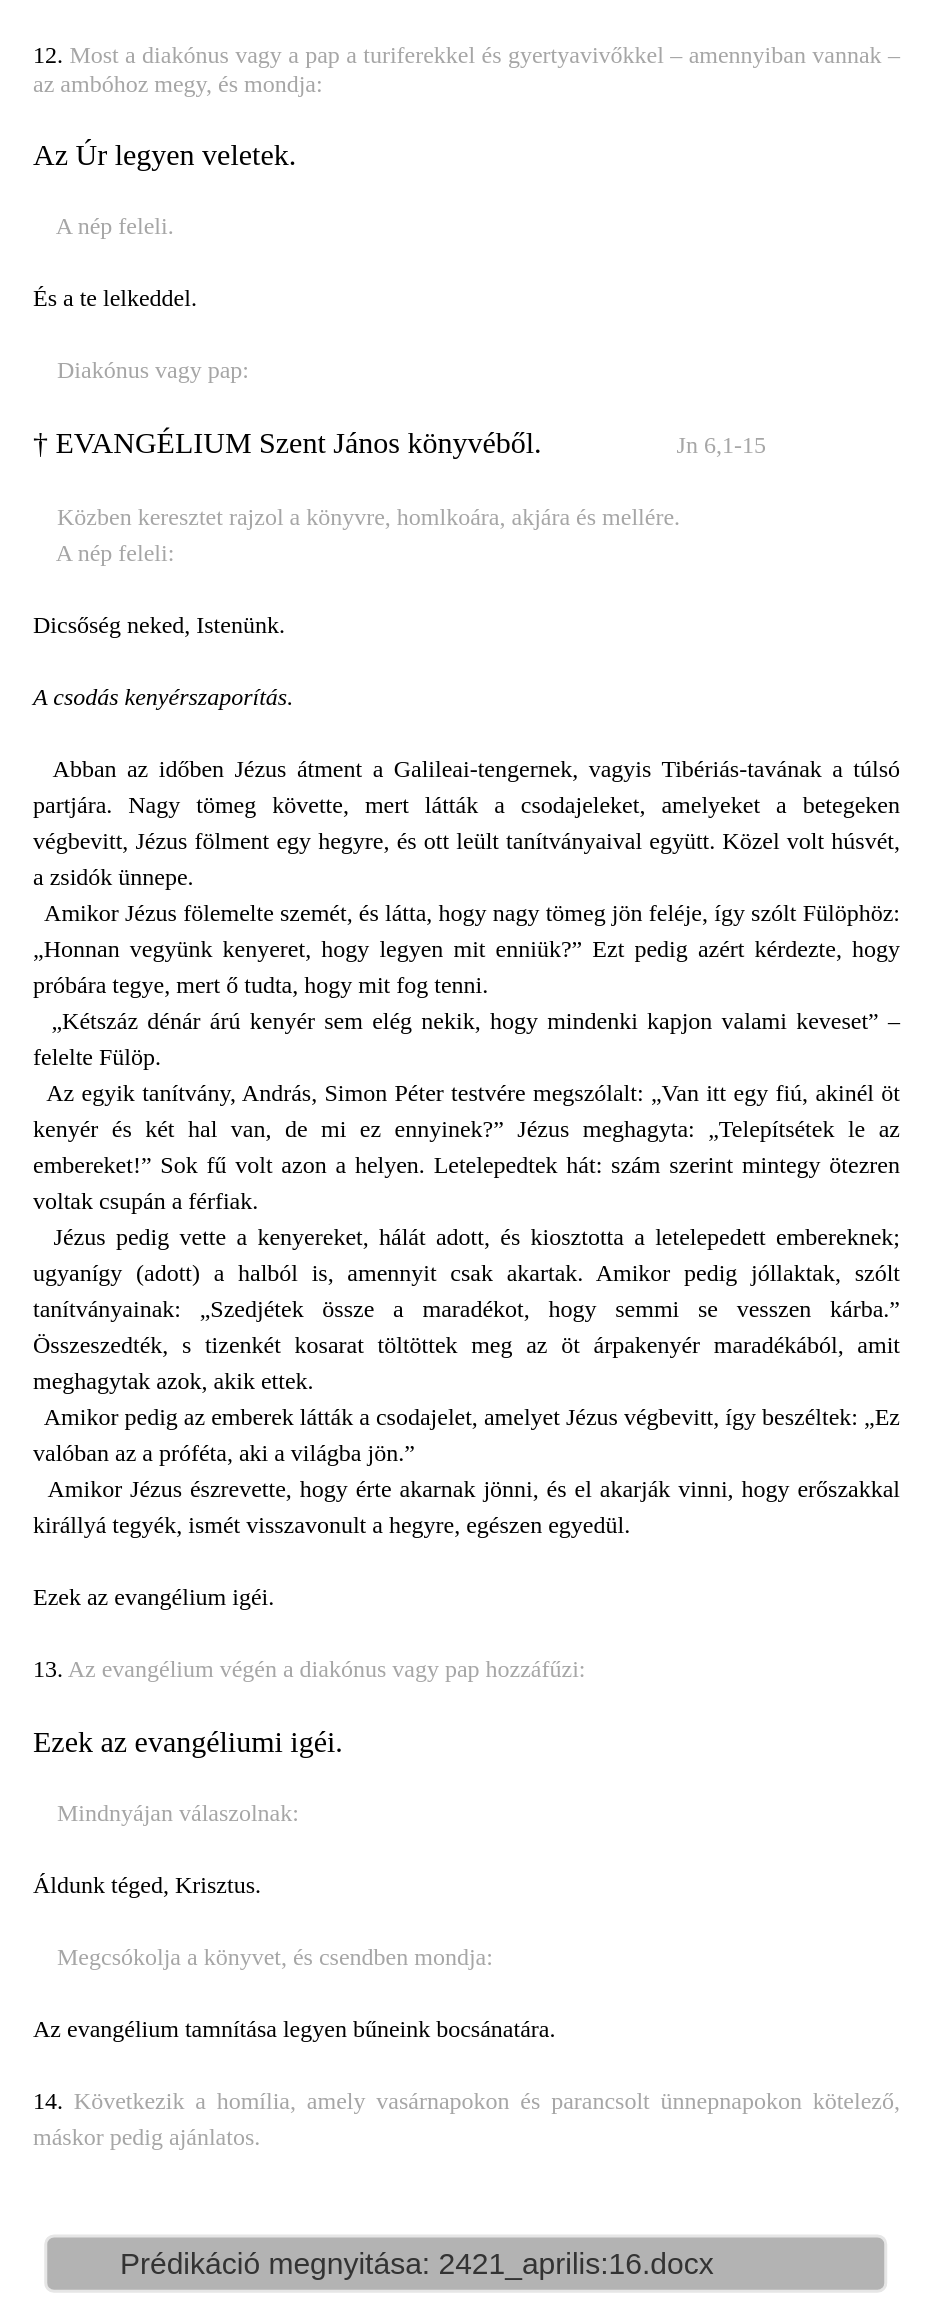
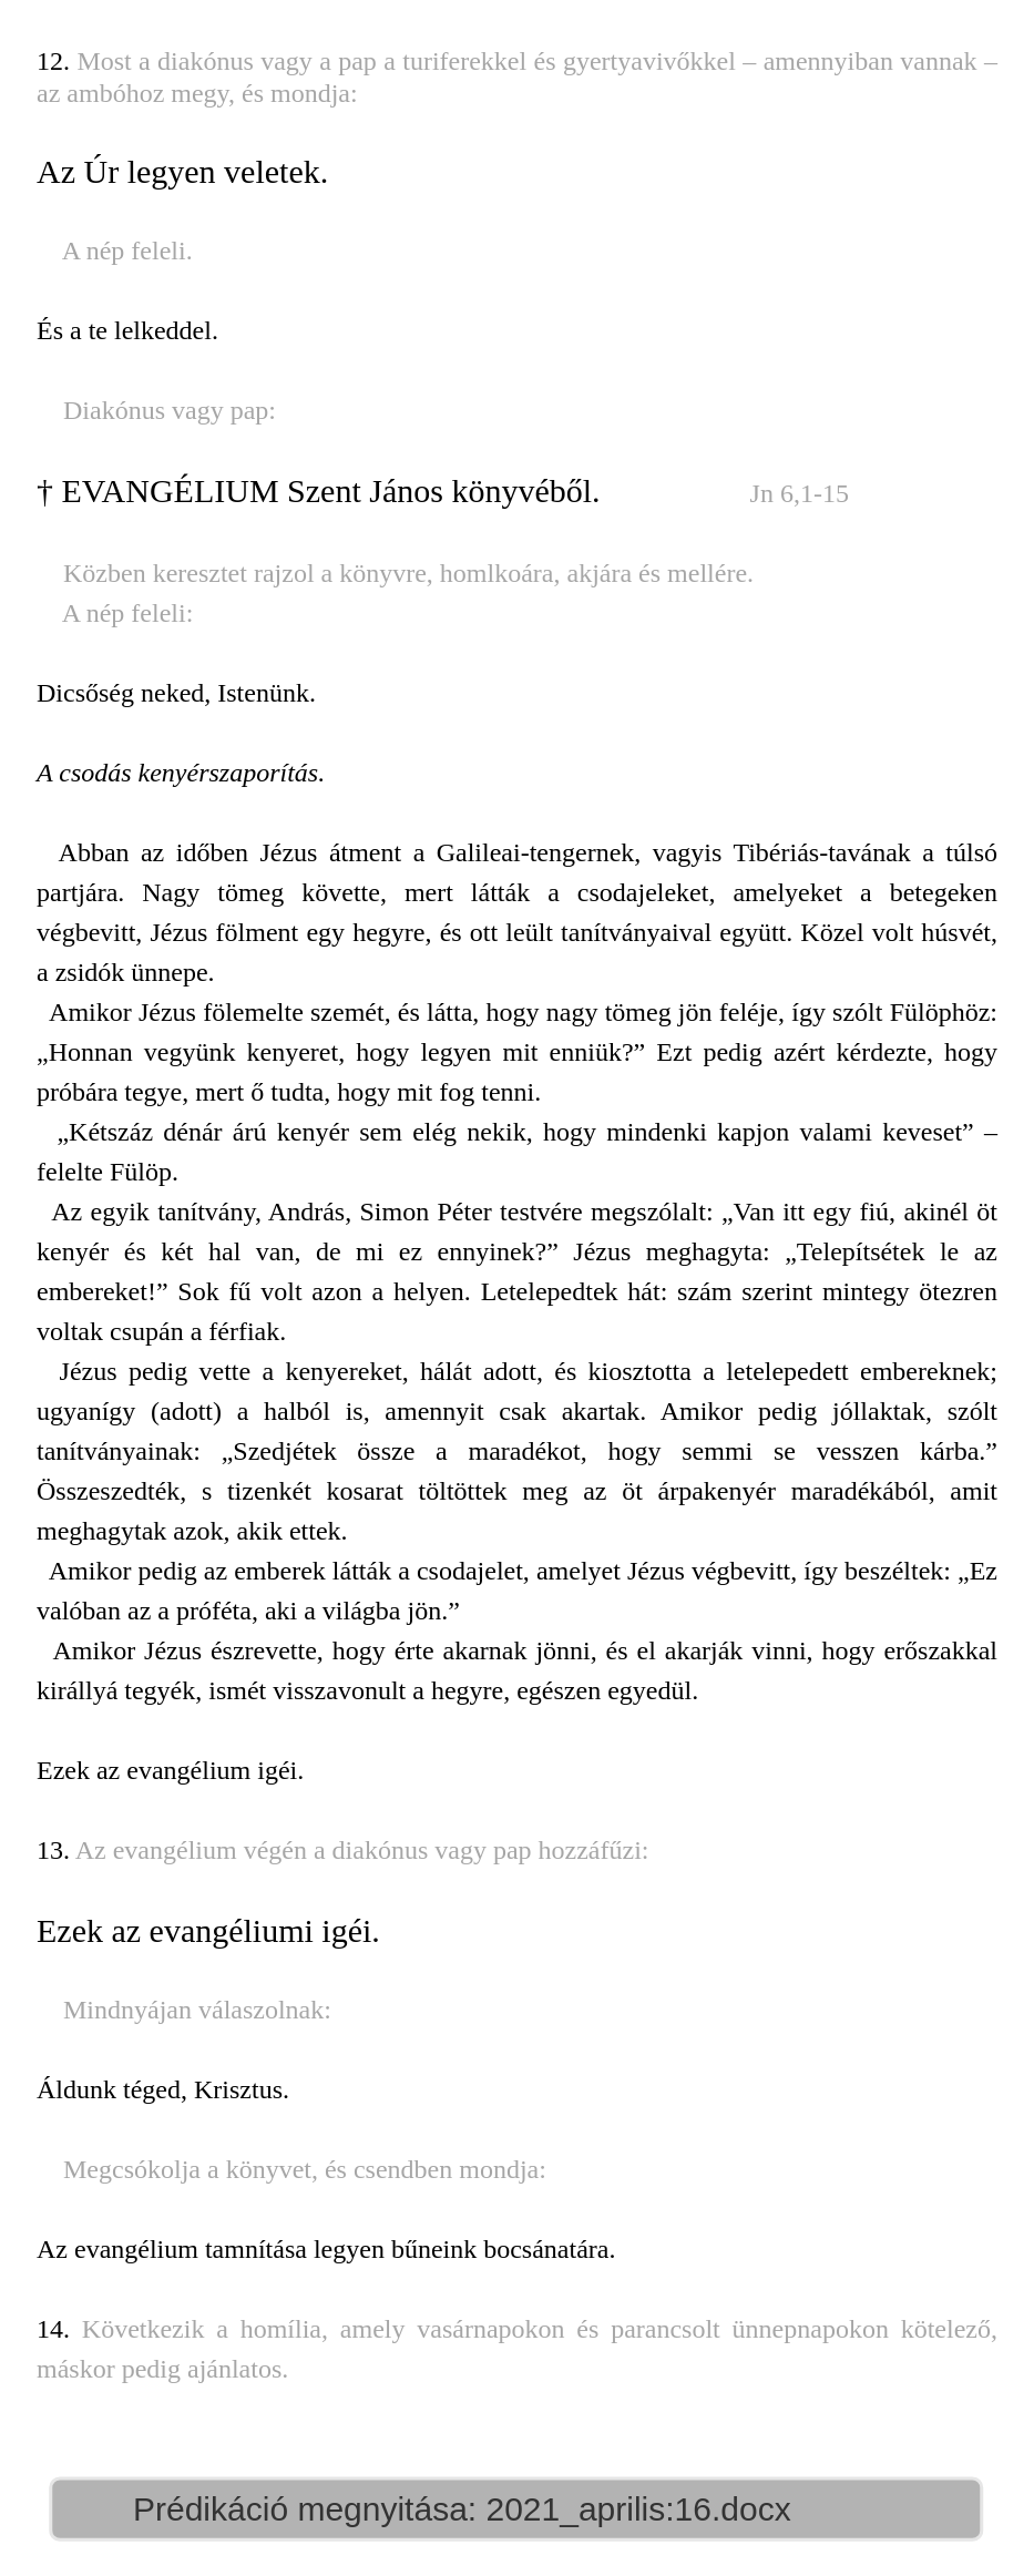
  <mxCell id="0" />
  <mxCell id="1" parent="0" />
  <mxCell id="2" value="&lt;div style=&quot;text-align: justify&quot;&gt;&lt;span style=&quot;font-size: 16px ; font-family: &amp;#34;usherwood&amp;#34;&quot;&gt;12. &lt;font color=&quot;#a6a6a6&quot;&gt;Most a diakónus vagy a pap a turiferekkel és gyertyavivőkkel&amp;nbsp;&lt;/font&gt;&lt;/span&gt;&lt;font color=&quot;#a6a6a6&quot;&gt;&lt;span style=&quot;font-size: 16px ; font-family: &amp;#34;usherwood&amp;#34; ; background-color: rgb(255 , 255 , 255)&quot;&gt;– amennyiban vannak&amp;nbsp;&lt;/span&gt;&lt;span style=&quot;font-size: 16px ; font-family: &amp;#34;usherwood&amp;#34; ; background-color: rgb(255 , 255 , 255)&quot;&gt;– az ambóhoz megy, és mondja:&lt;/span&gt;&lt;/font&gt;&lt;/div&gt;&lt;font face=&quot;Usherwood&quot; style=&quot;line-height: 120% ; font-size: 20px&quot;&gt;&lt;div style=&quot;font-size: 20px ; text-align: justify&quot;&gt;&lt;span style=&quot;font-size: 16px&quot;&gt;&lt;br&gt;&lt;/span&gt;&lt;/div&gt;&lt;span style=&quot;font-size: 20px&quot;&gt;&lt;div style=&quot;text-align: justify&quot;&gt;&lt;span&gt;Az Úr legyen veletek.&lt;/span&gt;&lt;/div&gt;&lt;/span&gt;&lt;div style=&quot;font-size: 20px ; text-align: justify&quot;&gt;&lt;br&gt;&lt;/div&gt;&lt;span style=&quot;font-size: 16px&quot;&gt;&lt;div style=&quot;text-align: justify&quot;&gt;&lt;span&gt;&lt;font color=&quot;#a6a6a6&quot;&gt;&amp;nbsp; &amp;nbsp; A nép feleli.&lt;/font&gt;&lt;/span&gt;&lt;/div&gt;&lt;/span&gt;&lt;div style=&quot;font-size: 20px ; text-align: justify&quot;&gt;&lt;br&gt;&lt;/div&gt;&lt;span style=&quot;font-size: 16px&quot;&gt;&lt;div style=&quot;text-align: justify&quot;&gt;&lt;span&gt;És a te lelkeddel.&lt;/span&gt;&lt;/div&gt;&lt;/span&gt;&lt;div style=&quot;font-size: 20px ; text-align: justify&quot;&gt;&lt;br&gt;&lt;/div&gt;&lt;span style=&quot;font-size: 16px&quot;&gt;&lt;div style=&quot;text-align: justify&quot;&gt;&lt;span&gt;&lt;font color=&quot;#a6a6a6&quot;&gt;&amp;nbsp; &amp;nbsp; Diakónus vagy pap:&lt;/font&gt;&lt;/span&gt;&lt;/div&gt;&lt;/span&gt;&lt;div style=&quot;font-size: 20px ; text-align: justify&quot;&gt;&lt;br&gt;&lt;/div&gt;&lt;div style=&quot;text-align: justify&quot;&gt;&lt;span style=&quot;font-size: 20px&quot;&gt;† EVANGÉLIUM&amp;nbsp;&lt;/span&gt;&lt;span style=&quot;font-size: 20px&quot;&gt;Szent János könyvéből.&amp;nbsp; &amp;nbsp; &amp;nbsp; &amp;nbsp; &amp;nbsp; &amp;nbsp; &amp;nbsp; &amp;nbsp; &amp;nbsp;&amp;nbsp;&lt;/span&gt;&lt;span style=&quot;font-size: medium ; text-align: left&quot;&gt;&lt;font color=&quot;#a6a6a6&quot;&gt;Jn 6,1-15&lt;/font&gt;&lt;/span&gt;&lt;/div&gt;&lt;span style=&quot;font-size: medium&quot;&gt;&lt;/span&gt;&lt;div style=&quot;font-size: 20px ; text-align: justify&quot;&gt;&lt;br&gt;&lt;/div&gt;&lt;font style=&quot;font-size: 20px&quot; color=&quot;#a6a6a6&quot;&gt;&lt;span style=&quot;font-size: 16px&quot;&gt;&lt;div style=&quot;text-align: justify&quot;&gt;&amp;nbsp; &amp;nbsp; Közben keresztet rajzol a könyvre, homlkoára, akjára és mellére.&lt;/div&gt;&lt;/span&gt;&lt;span style=&quot;font-size: 16px&quot;&gt;&lt;div style=&quot;text-align: justify&quot;&gt;&lt;span&gt;&amp;nbsp; &amp;nbsp; A nép feleli:&lt;/span&gt;&lt;/div&gt;&lt;/span&gt;&lt;/font&gt;&lt;div style=&quot;font-size: 20px ; text-align: justify&quot;&gt;&lt;br&gt;&lt;/div&gt;&lt;span style=&quot;font-size: 16px&quot;&gt;&lt;div style=&quot;text-align: justify&quot;&gt;&lt;span&gt;Dicsőség neked, Istenünk.&lt;/span&gt;&lt;/div&gt;&lt;/span&gt;&lt;span style=&quot;font-size: 16px&quot;&gt;&lt;div style=&quot;text-align: justify&quot;&gt;&lt;span&gt;&amp;nbsp;&lt;/span&gt;&lt;/div&gt;&lt;/span&gt;&lt;span style=&quot;font-size: 16px&quot;&gt;&lt;div style=&quot;text-align: justify&quot;&gt;&lt;span&gt;&lt;i&gt;A csodás kenyérszaporítás.&lt;/i&gt;&lt;/span&gt;&lt;/div&gt;&lt;/span&gt;&lt;div style=&quot;font-size: 20px ; text-align: justify&quot;&gt;&lt;br&gt;&lt;/div&gt;&lt;div style=&quot;font-size: 16px ; text-align: justify&quot;&gt;&amp;nbsp; Abban az időben Jézus átment a Galileai-tengernek, vagyis Tibériás-tavának a túlsó partjára. Nagy tömeg követte, mert látták a csodajeleket, amelyeket a betegeken végbevitt, Jézus fölment egy hegyre, és ott leült tanítványaival együtt. Közel volt húsvét, a zsidók ünnepe.&lt;/div&gt;&lt;div style=&quot;font-size: 16px ; text-align: justify&quot;&gt;&lt;span&gt;&amp;nbsp; Amikor Jézus fölemelte szemét, és látta, hogy nagy tömeg jön feléje, így szólt Fülöphöz: „Honnan vegyünk kenyeret, hogy legyen mit enniük?” Ezt pedig azért kérdezte, hogy próbára tegye, mert ő tudta, hogy mit fog tenni.&lt;/span&gt;&lt;/div&gt;&lt;div style=&quot;font-size: 16px ; text-align: justify&quot;&gt;&lt;span&gt;&amp;nbsp; „Kétszáz dénár árú kenyér sem elég nekik, hogy mindenki kapjon valami keveset” – felelte Fülöp.&lt;/span&gt;&lt;/div&gt;&lt;div style=&quot;font-size: 16px ; text-align: justify&quot;&gt;&lt;span&gt;&amp;nbsp; Az egyik tanítvány, András, Simon Péter testvére megszólalt: „Van itt egy fiú, akinél öt kenyér és két hal van, de mi ez ennyinek?” Jézus meghagyta: „Telepítsétek le az embereket!” Sok fű volt azon a helyen. Letelepedtek hát: szám szerint mintegy ötezren voltak csupán a férfiak.&lt;/span&gt;&lt;/div&gt;&lt;div style=&quot;font-size: 16px ; text-align: justify&quot;&gt;&lt;span&gt;&amp;nbsp; Jézus pedig vette a kenyereket, hálát adott, és kiosztotta a letelepedett embereknek; ugyanígy (adott) a halból is, amennyit csak akartak. Amikor pedig jóllaktak, szólt tanítványainak: „Szedjétek össze a maradékot, hogy semmi se vesszen kárba.” Összeszedték, s tizenkét kosarat töltöttek meg az öt árpakenyér maradékából, amit meghagytak azok, akik ettek.&lt;/span&gt;&lt;/div&gt;&lt;div style=&quot;font-size: 16px ; text-align: justify&quot;&gt;&lt;span&gt;&amp;nbsp; Amikor pedig az emberek látták a csodajelet, amelyet Jézus végbevitt, így beszéltek: „Ez valóban az a próféta, aki a világba jön.”&lt;/span&gt;&lt;/div&gt;&lt;div style=&quot;font-size: 16px ; text-align: justify&quot;&gt;&lt;span&gt;&amp;nbsp; Amikor Jézus észrevette, hogy érte akarnak jönni, és el akarják vinni, hogy erőszakkal királlyá tegyék, ismét visszavonult a hegyre, egészen egyedül.&lt;/span&gt;&lt;/div&gt;&lt;div style=&quot;font-size: 16px ; text-align: justify&quot;&gt;&lt;span&gt;&lt;br&gt;&lt;/span&gt;&lt;/div&gt;&lt;div style=&quot;font-size: 16px ; text-align: justify&quot;&gt;Ezek az evangélium igéi.&lt;/div&gt;&lt;div style=&quot;font-size: 16px ; text-align: justify&quot;&gt;&lt;br&gt;&lt;/div&gt;&lt;div style=&quot;font-size: 16px ; text-align: justify&quot;&gt;13. &lt;font color=&quot;#a6a6a6&quot;&gt;Az evangélium végén a diakónus vagy pap hozzáfűzi:&lt;/font&gt;&lt;/div&gt;&lt;div style=&quot;font-size: 16px ; text-align: justify&quot;&gt;&lt;br&gt;&lt;/div&gt;&lt;div style=&quot;text-align: justify&quot;&gt;Ezek az evangéliumi igéi.&lt;/div&gt;&lt;div style=&quot;text-align: justify&quot;&gt;&lt;br&gt;&lt;/div&gt;&lt;div style=&quot;font-size: 16px ; text-align: justify&quot;&gt;&lt;font color=&quot;#a6a6a6&quot;&gt;&amp;nbsp; &amp;nbsp; Mindnyájan válaszolnak:&lt;/font&gt;&lt;/div&gt;&lt;div style=&quot;font-size: 16px ; text-align: justify&quot;&gt;&lt;br&gt;&lt;/div&gt;&lt;div style=&quot;font-size: 16px ; text-align: justify&quot;&gt;Áldunk téged, Krisztus.&lt;/div&gt;&lt;div style=&quot;font-size: 16px ; text-align: justify&quot;&gt;&lt;br&gt;&lt;/div&gt;&lt;div style=&quot;font-size: 16px ; text-align: justify&quot;&gt;&lt;font color=&quot;#a6a6a6&quot;&gt;&amp;nbsp; &amp;nbsp; Megcsókolja a könyvet, és csendben mondja:&lt;/font&gt;&lt;/div&gt;&lt;div style=&quot;font-size: 16px ; text-align: justify&quot;&gt;&lt;br&gt;&lt;/div&gt;&lt;div style=&quot;font-size: 16px ; text-align: justify&quot;&gt;Az evangélium tamnítása legyen bűneink bocsánatára.&lt;/div&gt;&lt;div style=&quot;font-size: 16px ; text-align: justify&quot;&gt;&lt;br&gt;&lt;/div&gt;&lt;div style=&quot;font-size: 16px ; text-align: justify&quot;&gt;14. &lt;font color=&quot;#a6a6a6&quot;&gt;Következik a homília, amely vasárnapokon és parancsolt ünnepnapokon kötelező, máskor pedig ajánlatos.&lt;/font&gt;&lt;/div&gt;&lt;/font&gt;" style="text;html=1;strokeColor=none;fillColor=none;align=left;verticalAlign=top;whiteSpace=wrap;rounded=0;" parent="1" vertex="1"><mxGeometry x="20" y="20" width="580" height="630" as="geometry" /></mxCell>
  <mxCell id="3" value="" style="shape=image;html=1;verticalAlign=top;verticalLabelPosition=bottom;labelBackgroundColor=#ffffff;imageAspect=0;aspect=fixed;image=https://cdn3.iconfinder.com/data/icons/music-player-controls/100/music_note_play_melody-128.png;align=left;" vertex="1" parent="1"><mxGeometry x="230" y="87" width="24" height="24" as="geometry" /></mxCell>
  <mxCell id="4" value="" style="shape=image;html=1;verticalAlign=top;verticalLabelPosition=bottom;labelBackgroundColor=#ffffff;imageAspect=0;aspect=fixed;image=https://cdn3.iconfinder.com/data/icons/music-player-controls/100/music_note_play_melody-128.png;align=left;" vertex="1" parent="1"><mxGeometry x="400" y="280" width="24" height="24" as="geometry" /></mxCell>
  <mxCell id="5" value="" style="shape=image;html=1;verticalAlign=top;verticalLabelPosition=bottom;labelBackgroundColor=#ffffff;imageAspect=0;aspect=fixed;image=https://cdn3.iconfinder.com/data/icons/music-player-controls/100/music_note_play_melody-128.png;align=left;" vertex="1" parent="1"><mxGeometry x="270" y="1143" width="24" height="24" as="geometry" /></mxCell>
- <mxCell id="6" value="&lt;font style=&quot;font-size: 20px&quot;&gt;Prédikáció megnyitása: 2421_aprilis:16.docx&lt;/font&gt;" style="rounded=1;html=1;shadow=0;dashed=0;whiteSpace=wrap;fontSize=15;fillColor=#B3B3B3;align=left;strokeColor=#E6E6E6;fontColor=#333333;strokeWidth=2;spacingLeft=48;" vertex="1" parent="1"><mxGeometry x="30" y="1490" width="560" height="36.88" as="geometry" /></mxCell>
+ <mxCell id="6" value="&lt;font style=&quot;font-size: 20px&quot;&gt;Prédikáció megnyitása: 2021_aprilis:16.docx&lt;/font&gt;" style="rounded=1;html=1;shadow=0;dashed=0;whiteSpace=wrap;fontSize=15;fillColor=#B3B3B3;align=left;strokeColor=#E6E6E6;fontColor=#333333;strokeWidth=2;spacingLeft=48;" vertex="1" parent="1"><mxGeometry x="30" y="1490" width="560" height="36.88" as="geometry" /></mxCell>
  <mxCell id="7" value="" style="shape=image;html=1;verticalAlign=top;verticalLabelPosition=bottom;labelBackgroundColor=#ffffff;imageAspect=0;aspect=fixed;image=https://cdn3.iconfinder.com/data/icons/picons-social/57/35-google-drive-128.png;align=left;" vertex="1" parent="1"><mxGeometry x="38" y="1493" width="28" height="28" as="geometry" /></mxCell>
